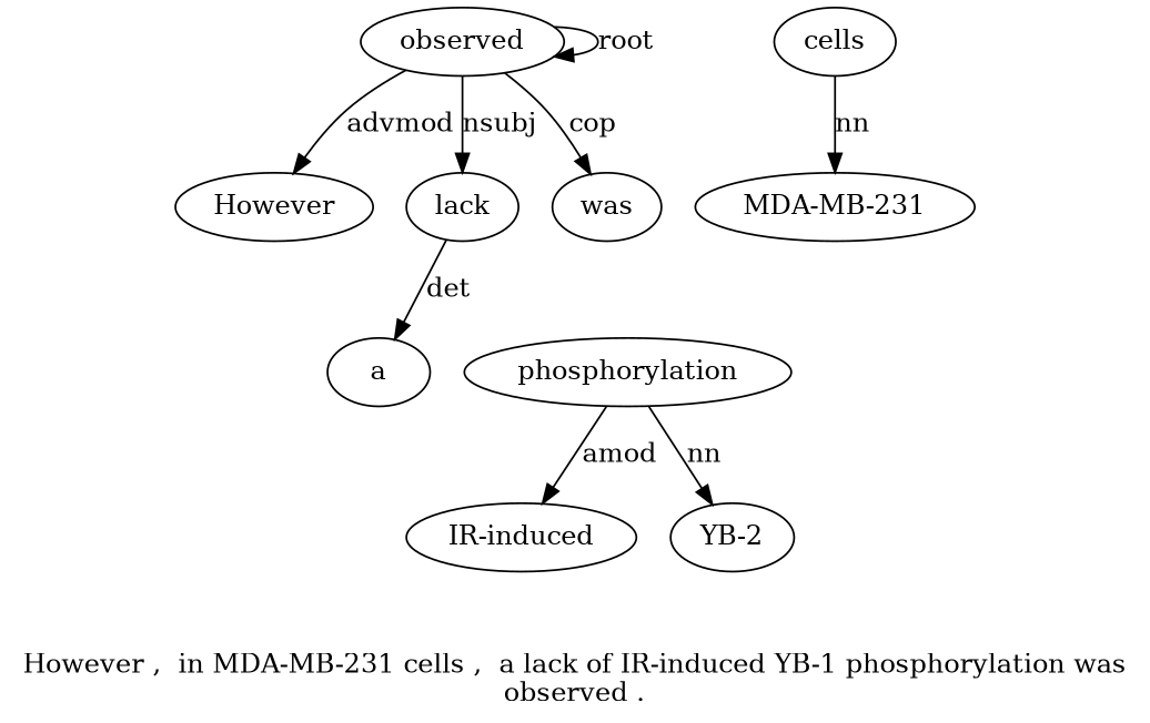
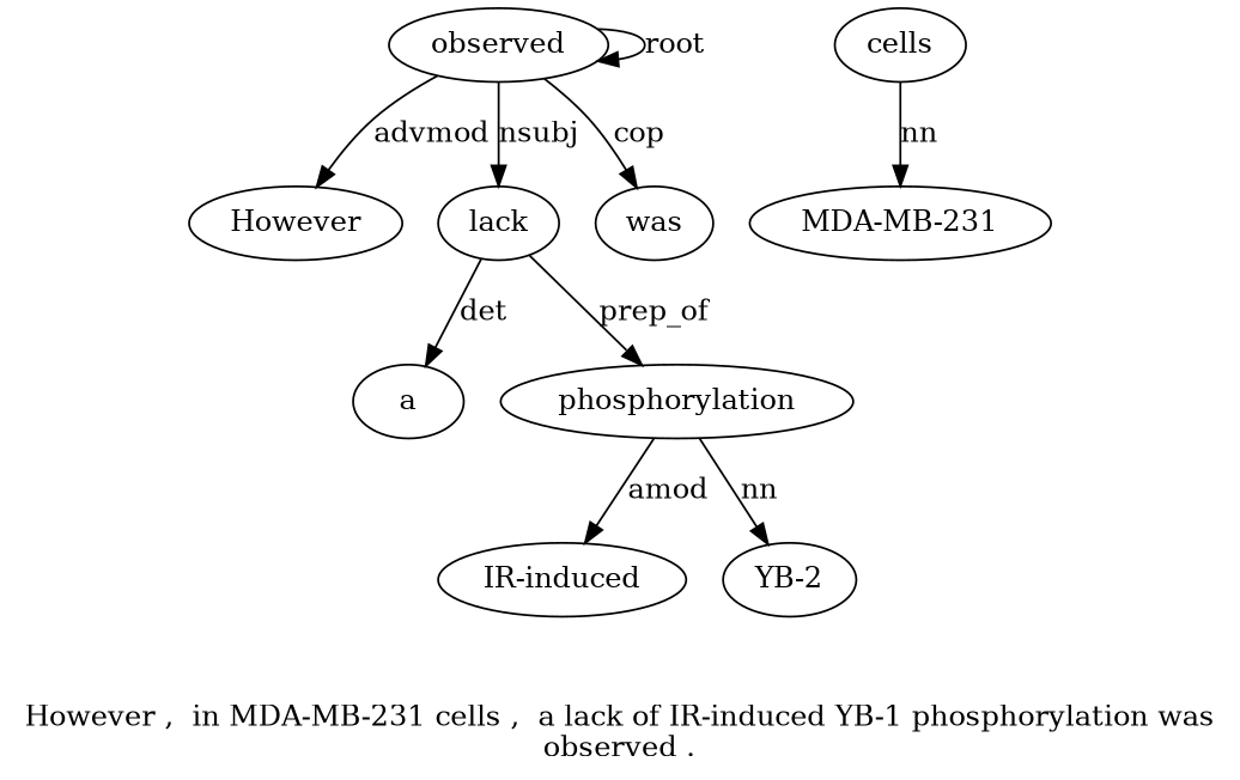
  digraph {
    label="However ,  in MDA-MB-231 cells ,  a lack of IR-induced YB-1 phosphorylation was\nobserved ."
    node [fillcolor=white style=filled]
    n1 [label=observed]
    n2 [label=However]
    n3 [label=lack]
    n4 [label=was]
    n5 [label=cells]
    n6 [label="MDA-MB-231"]
    n7 [label=a]
    n8 [label=phosphorylation]
    n9 [label="IR-induced"]
    n10 [label="YB-2"]
    n1 -> n1 [label=root]
    n1 -> n2 [label=advmod]
    n1 -> n3 [label=nsubj]
    n1 -> n4 [label=cop]
    n3 -> n7 [label=det]
+   n3 -> n8 [label=prep_of]
    n5 -> n6 [label=nn]
    n8 -> n9 [label=amod]
    n8 -> n10 [label=nn]
  }
